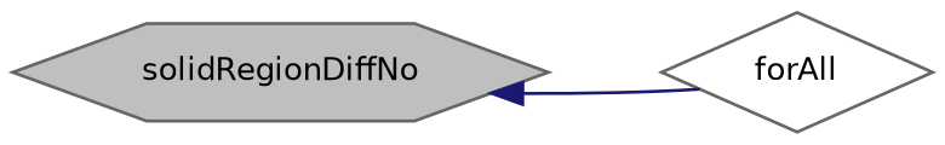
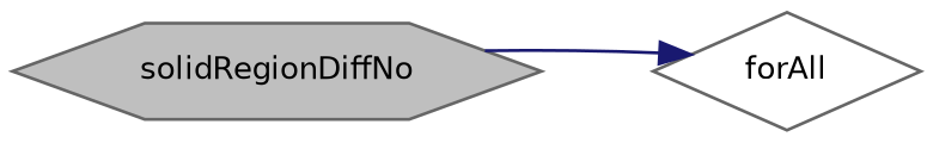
  digraph {
    rankdir=LR
    node [color=gray40 fontname=Helvetica fontsize=10]
    n1 [fillcolor=grey75 fontcolor=black height=0.2 label=solidRegionDiffNo shape=hexagon style=filled width=0.4]
    n2 [height=0.2 label=forAll shape=diamond width=0.4]
-   n1 -> n2 [color=midnightblue dir=back fontname=Helvetica fontsize=10 labelfontname=Helvetica labelfontsize=10 style=solid]
+   n2 -> n1 [color=midnightblue dir=back fontname=Helvetica fontsize=10 labelfontname=Helvetica labelfontsize=10 style=solid]
  }
